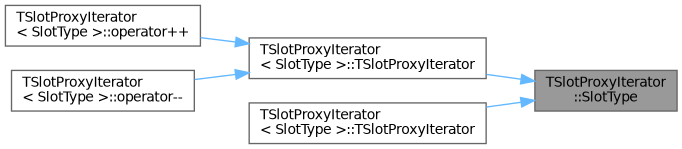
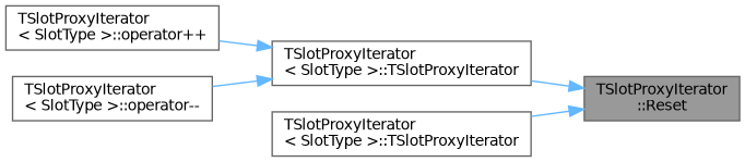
  digraph {
    rankdir=RL
    node [color=grey40 fillcolor=white fontname=Helvetica fontsize=10 shape=box style=filled]
    edge [color=steelblue1 dir=back fontname=Helvetica fontsize=10 labelfontname=Helvetica labelfontsize=10 style=solid]
-   n1 [color=gray40 fillcolor=grey60 fontcolor=black height=0.2 label="TSlotProxyIterator\l::SlotType" width=0.4]
+   n1 [color=gray40 fillcolor=grey60 fontcolor=black height=0.2 label="TSlotProxyIterator\l::Reset" width=0.4]
    n2 [height=0.2 label="TSlotProxyIterator\l\< SlotType \>::TSlotProxyIterator" width=0.4]
    n3 [height=0.2 label="TSlotProxyIterator\l\< SlotType \>::TSlotProxyIterator" width=0.4]
    n4 [height=0.2 label="TSlotProxyIterator\l\< SlotType \>::operator++" width=0.4]
    n5 [height=0.2 label="TSlotProxyIterator\l\< SlotType \>::operator--" width=0.4]
    n1 -> n2
    n1 -> n3
    n2 -> n4
    n2 -> n5
  }
